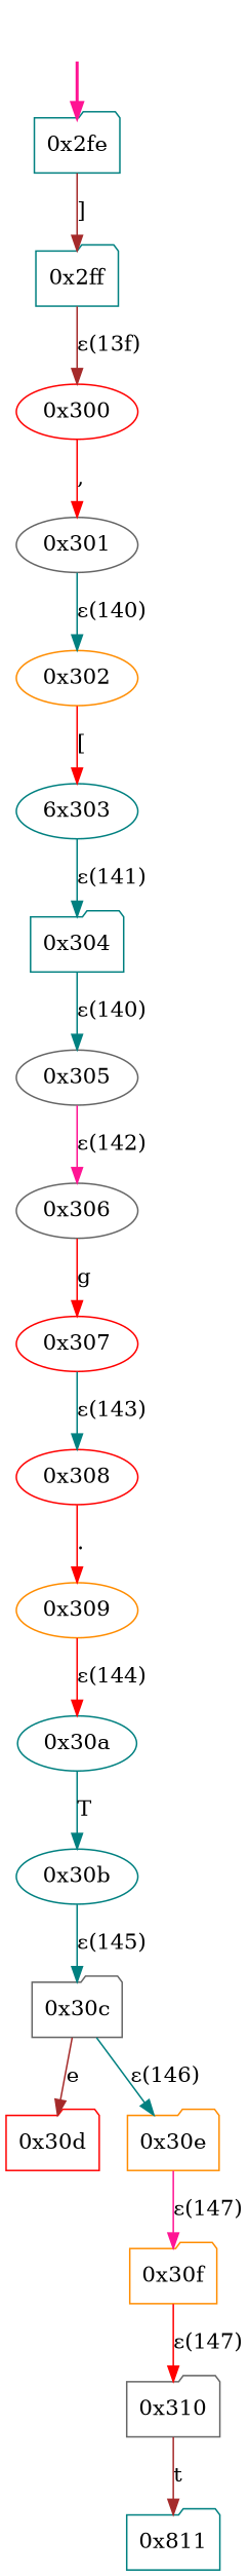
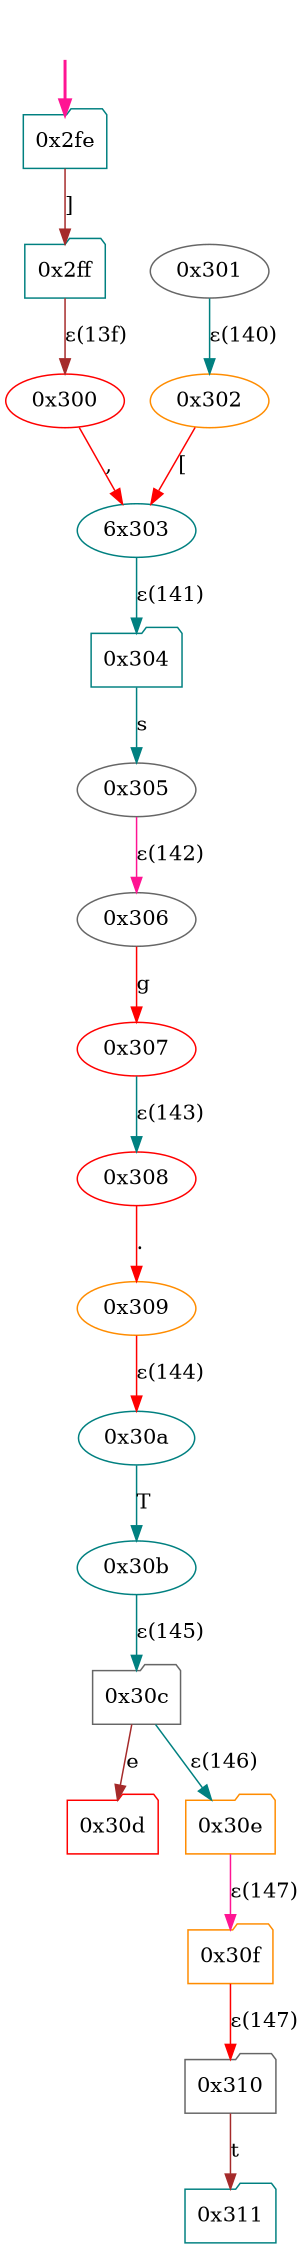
  digraph {
    node [color=teal shape=ellipse]
    edge [color=teal]
    fake [style=invisible color="" shape=""]
    "0x2fe" [root=true shape=folder]
    "0x2ff" [shape=folder]
    "0x300" [color=red]
    "0x301" [color=gray40]
    "0x302" [color=darkorange]
    n7 [label="6x303"]
    "0x304" [shape=folder]
    "0x305" [color=gray40]
    "0x306" [color=gray40]
    "0x307" [color=red]
    "0x308" [color=red]
    "0x309" [color=darkorange]
    "0x30a"
    "0x30b"
    "0x30c" [color=gray40 shape=folder]
    "0x30d" [color=red shape=folder]
    "0x30e" [color=darkorange shape=folder]
    "0x30f" [color=darkorange shape=folder]
    "0x310" [color=gray40 shape=folder]
-   "0x311" [shape=folder label="0x811"]
+   "0x311" [shape=folder]
    fake -> "0x2fe" [color=deeppink style=bold]
    "0x2fe" -> "0x2ff" [color=brown label="]"]
    "0x2ff" -> "0x300" [color=brown label="ε(13f)"]
-   "0x300" -> "0x301" [color=red label=","]
+   "0x300" -> n7 [color=red label=","]
    "0x301" -> "0x302" [label="ε(140)"]
    "0x302" -> n7 [color=red label="["]
    n7 -> "0x304" [label="ε(141)"]
-   "0x304" -> "0x305" [label="ε(140)"]
+   "0x304" -> "0x305" [label=s]
    "0x305" -> "0x306" [color=deeppink label="ε(142)"]
    "0x306" -> "0x307" [color=red label=g]
    "0x307" -> "0x308" [label="ε(143)"]
    "0x308" -> "0x309" [color=red label="."]
    "0x309" -> "0x30a" [color=red label="ε(144)"]
    "0x30a" -> "0x30b" [label=T]
    "0x30b" -> "0x30c" [label="ε(145)"]
    "0x30c" -> "0x30d" [color=brown label=e]
    "0x30c" -> "0x30e" [label="ε(146)"]
    "0x30e" -> "0x30f" [color=deeppink label="ε(147)"]
    "0x30f" -> "0x310" [color=red label="ε(147)"]
    "0x310" -> "0x311" [color=brown label=t]
  }
